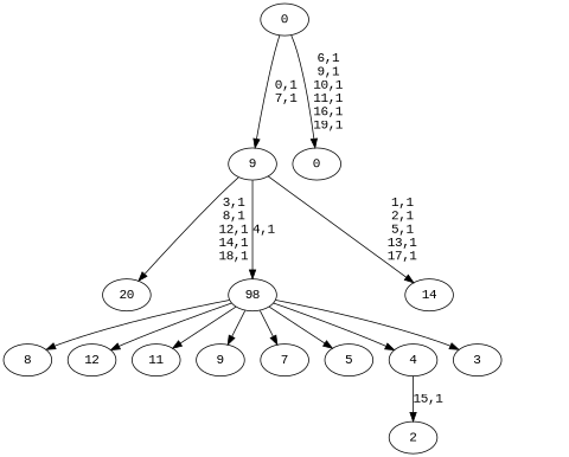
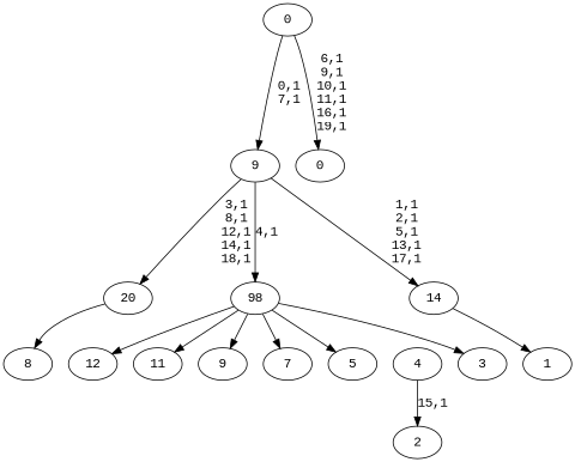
  digraph {
    fontname="Liberation Mono"
    node [fontname="Liberation Mono"]
    edge [fontname="Liberation Mono"]
    n1 [label=12]
    n2 [label=11]
    n3 [label=20]
    n4 [label=9]
    n5 [label=8]
    n6 [label=7]
    n7 [label=5]
    n8 [label=4]
    n9 [label=2]
    n10 [label=3]
    n11 [label=98]
+   n12 [label=1]
    14
    9
    n15 [label=0]
    0
    n8 -> n9 [label="15,1"]
    n11 -> n1
    n11 -> n2
    n11 -> n4
-   n11 -> n5
+   n3 -> n5
    n11 -> n6
    n11 -> n7
-   n11 -> n8
    n11 -> n10
+   14 -> n12
    9 -> n3 [label="3,1\n8,1\n12,1\n14,1\n18,1"]
    9 -> n11 [label="4,1"]
    9 -> 14 [label="1,1\n2,1\n5,1\n13,1\n17,1"]
    0 -> 9 [label="0,1\n7,1"]
    0 -> n15 [label="6,1\n9,1\n10,1\n11,1\n16,1\n19,1"]
  }
